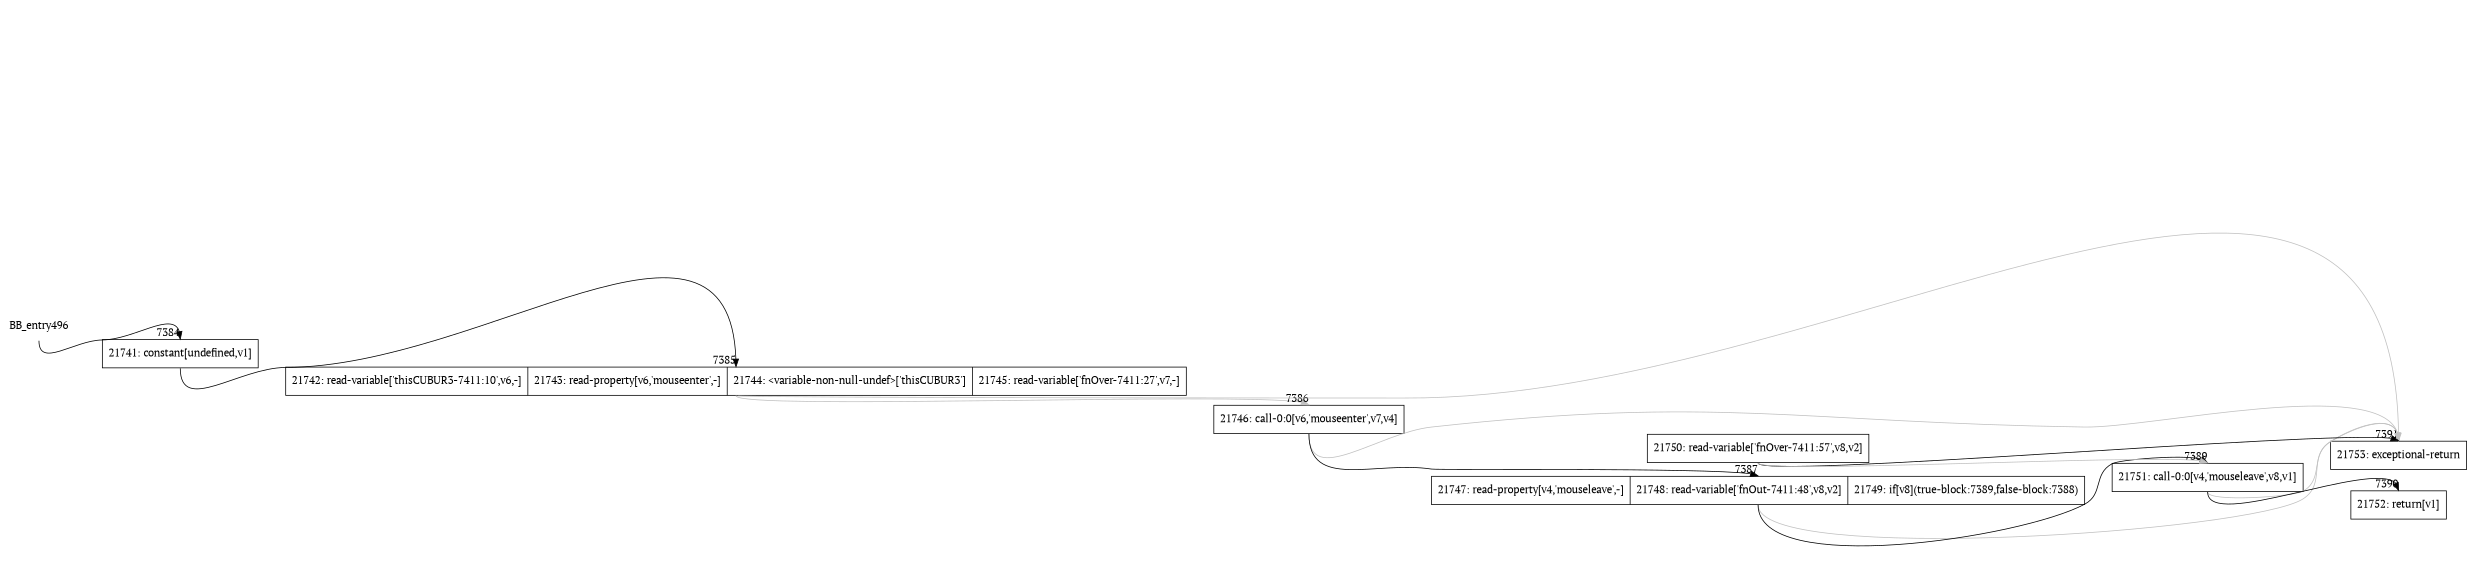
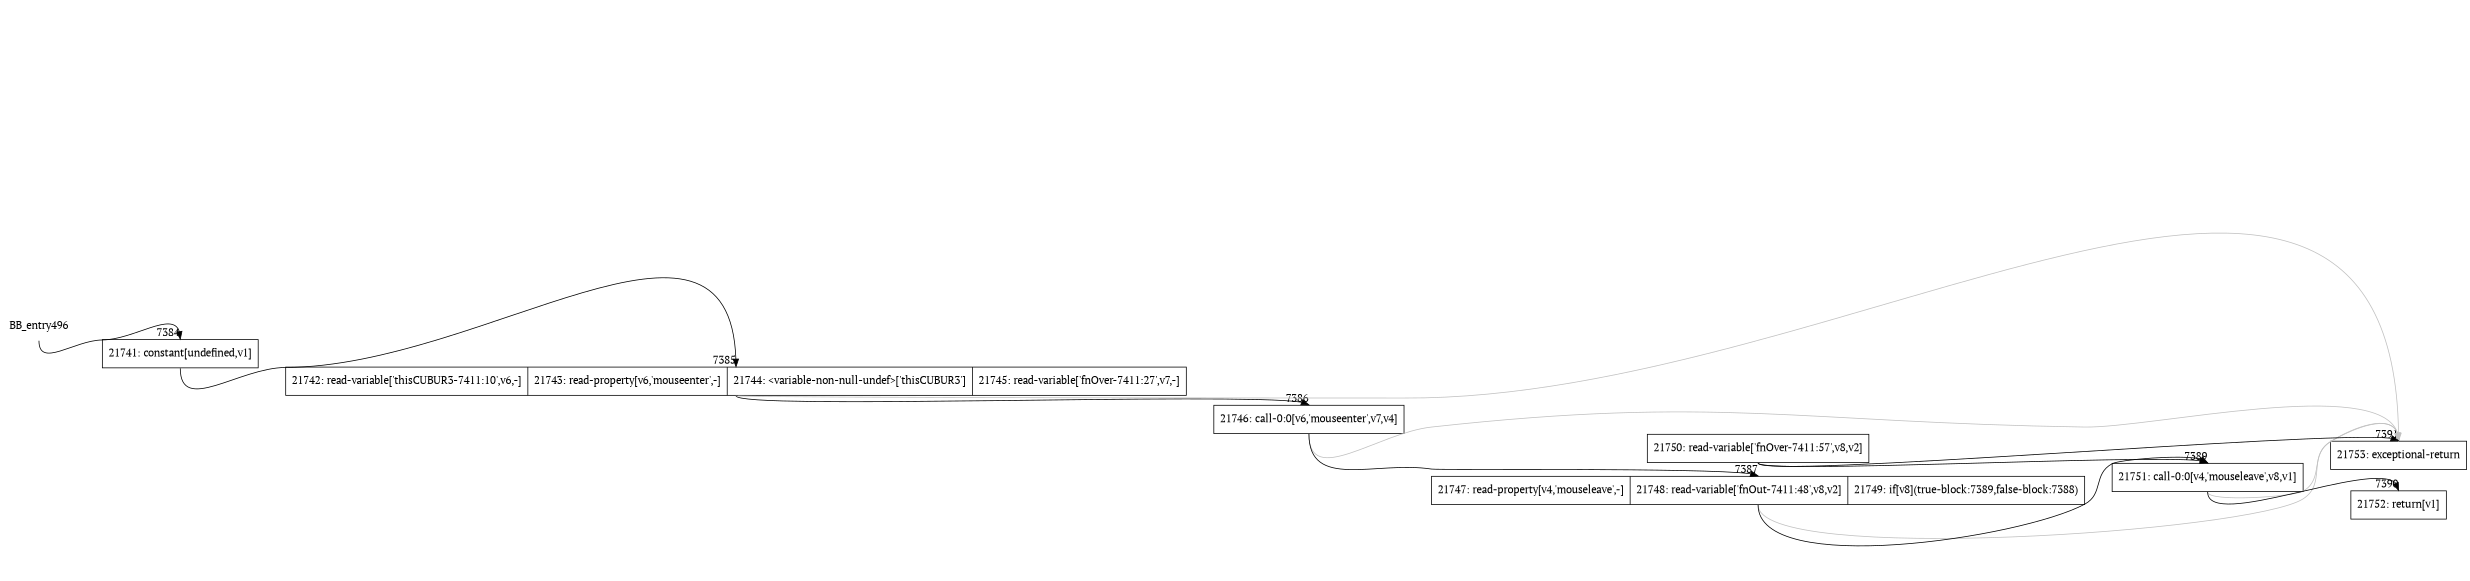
  digraph {
    fontname="PT Serif"
    rankdir=LR
    node [fontname="PT Serif" shape=record]
    edge [fontname="PT Serif" headport=n tailport=s]
    n1 [label=BB_entry496 shape=none]
    n2 [label="{21741: constant[undefined,v1]}"]
    n3 [label="{21742: read-variable['thisCUBUR3-7411:10',v6,-]|21743: read-property[v6,'mouseenter',-]|21744: \<variable-non-null-undef\>['thisCUBUR3']|21745: read-variable['fnOver-7411:27',v7,-]}"]
    n4 [label="{21746: call-0:0[v6,'mouseenter',v7,v4]}"]
    n5 [label="{21753: exceptional-return}"]
    n6 [label="{21747: read-property[v4,'mouseleave',-]|21748: read-variable['fnOut-7411:48',v8,v2]|21749: if[v8](true-block:7389,false-block:7388)}"]
    n7 [label="{21751: call-0:0[v4,'mouseleave',v8,v1]}"]
    n8 [label="{21752: return[v1]}"]
    n9 [label="{21750: read-variable['fnOver-7411:57',v8,v2]}"]
    n1 -> n2 [headlabel="    7384"]
    n2 -> n3 [headlabel="      7385"]
-   n3 -> n4 [headlabel="      7386" color=gray]
+   n3 -> n4 [headlabel="      7386"]
    n3 -> n5 [color=gray headlabel="      7391"]
    n4 -> n5 [color=gray]
    n4 -> n6 [headlabel="      7387"]
    n6 -> n5 [color=gray]
    n6 -> n7 [headlabel="      7389"]
    n7 -> n5 [color=gray]
    n7 -> n8 [headlabel="      7390"]
    n9 -> n5 [color=black]
-   n9 -> n7 [color=gray]
+   n9 -> n7
  }
